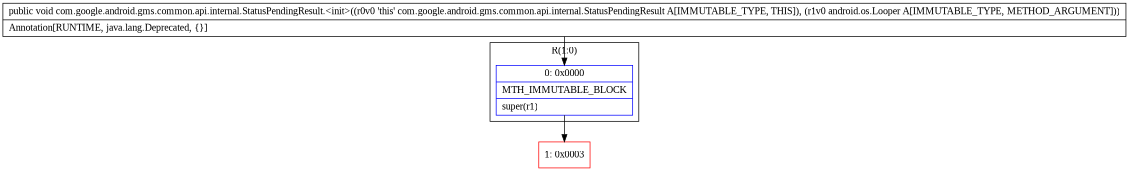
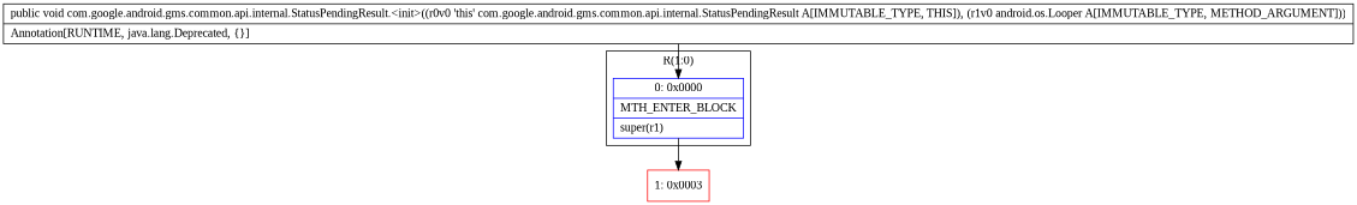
  digraph {
    fontname="Liberation Serif"
    node [shape=record fontname="Liberation Serif"]
    edge [fontname="Liberation Serif"]
-   n1 [color=blue label="{0\:\ 0x0000|MTH_IMMUTABLE_BLOCK\l|super(r1)\l}"]
+   n1 [color=blue label="{0\:\ 0x0000|MTH_ENTER_BLOCK\l|super(r1)\l}"]
    n2 [color=red label="{1\:\ 0x0003}"]
    n3 [label="{public void com.google.android.gms.common.api.internal.StatusPendingResult.\<init\>((r0v0 'this' com.google.android.gms.common.api.internal.StatusPendingResult A[IMMUTABLE_TYPE, THIS]), (r1v0 android.os.Looper A[IMMUTABLE_TYPE, METHOD_ARGUMENT]))  | Annotation[RUNTIME, java.lang.Deprecated, \{\}]\l}"]
    subgraph cluster_1 {
      label="R(1:0)"
      n1
    }
    n1 -> n2
    n3 -> n1
  }
